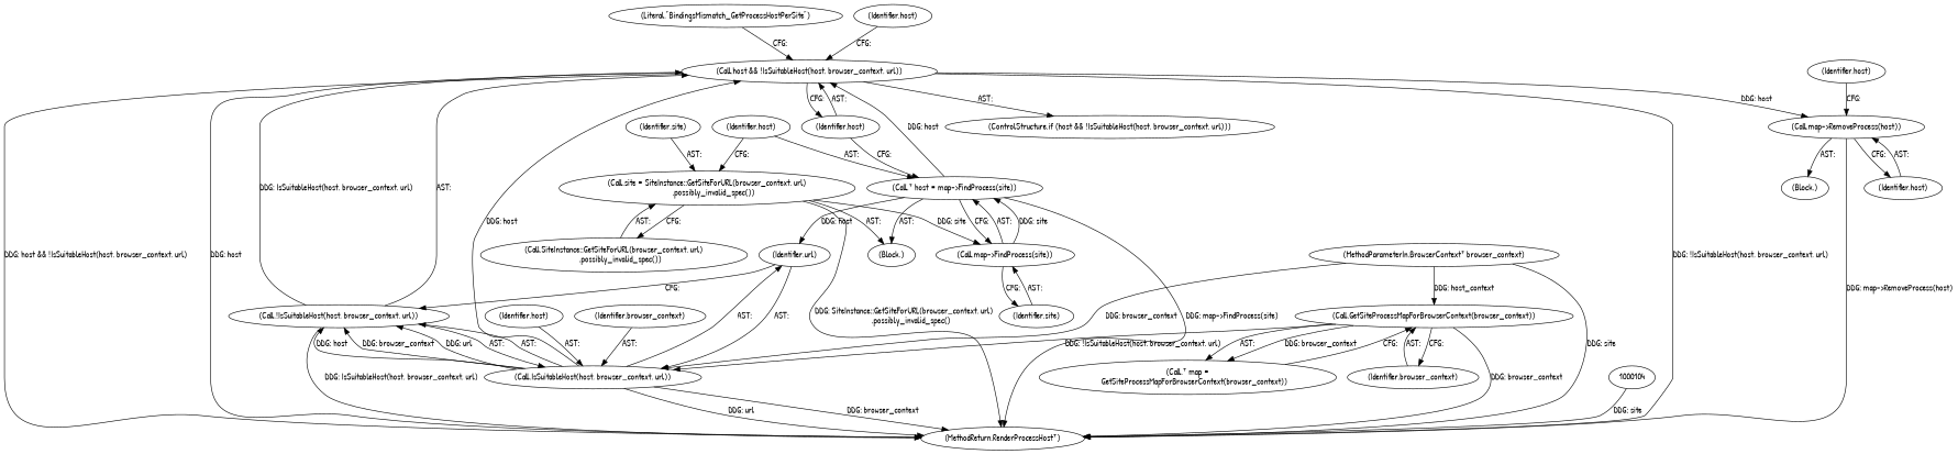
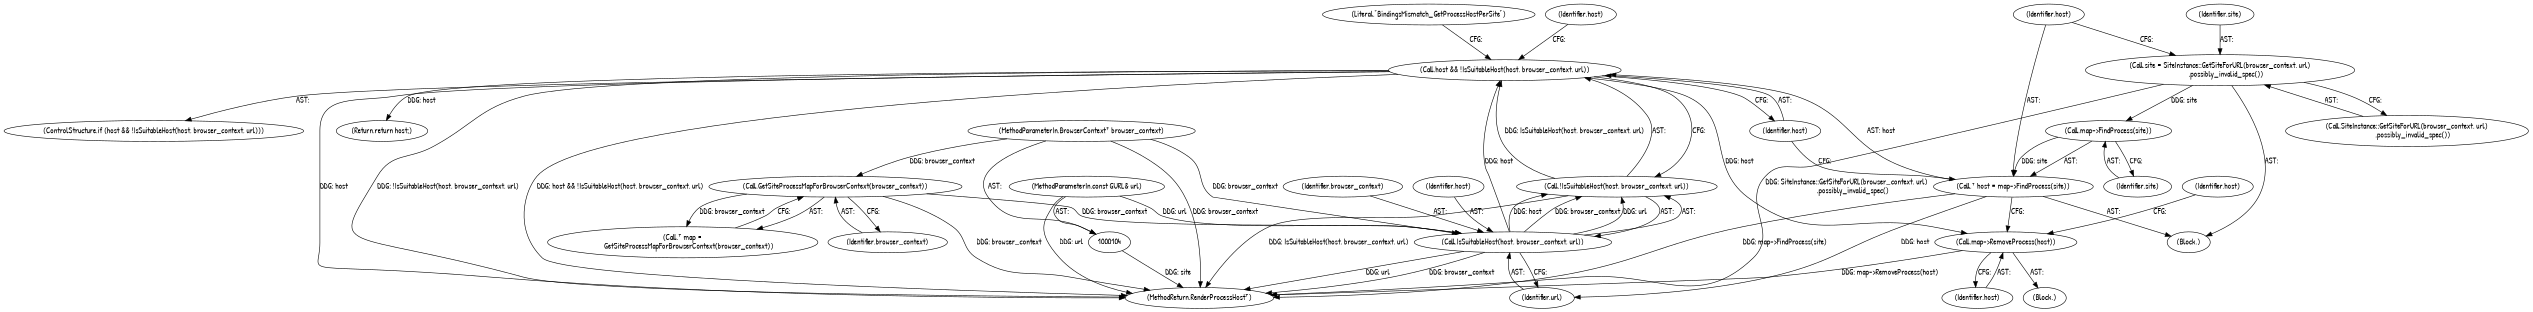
  digraph {
    fontname="Patrick Hand"
    node [fontname="Patrick Hand"]
    edge [fontname="Patrick Hand"]
    n1 [label="(Call,map->RemoveProcess(host))"]
    n2 [label="(Identifier,host)"]
    n3 [label="(MethodReturn,RenderProcessHost*)"]
    n4 [label="(Block,)"]
    n5 [label="(Call,host && !IsSuitableHost(host, browser_context, url))"]
    n6 [label="(Call,!IsSuitableHost(host, browser_context, url))"]
    n7 [label="(Identifier,host)"]
    n8 [label="(ControlStructure,if (host && !IsSuitableHost(host, browser_context, url)))"]
+   n9 [label="(Return,return host;)"]
    n10 [label="(Call,IsSuitableHost(host, browser_context, url))"]
    n11 [label="(Call,* host = map->FindProcess(site))"]
    n12 [label="(Identifier,url)"]
    n13 [label="(Call,map->FindProcess(site))"]
    n14 [label="(Block,)"]
    n15 [label="(Identifier,site)"]
    n16 [label="(Call,site = SiteInstance::GetSiteForURL(browser_context, url)\n       .possibly_invalid_spec())"]
    n17 [label="(Call,SiteInstance::GetSiteForURL(browser_context, url)\n       .possibly_invalid_spec())"]
    n18 [label="(Call,GetSiteProcessMapForBrowserContext(browser_context))"]
    n19 [label="(Identifier,browser_context)"]
    n20 [label="(Call,* map =\n       GetSiteProcessMapForBrowserContext(browser_context))"]
    n21 [label="(MethodParameterIn,BrowserContext* browser_context)"]
    1000104
+   n23 [label="(MethodParameterIn,const GURL& url)"]
    n24 [label="(Identifier,host)"]
    n25 [label="(Identifier,host)"]
    n26 [label="(Literal,\"BindingsMismatch_GetProcessHostPerSite\")"]
    n27 [label="(Identifier,host)"]
    n28 [label="(Identifier,site)"]
    n29 [label="(Identifier,host)"]
    n30 [label="(Identifier,browser_context)"]
    n1 -> n2 [label="CFG: "]
    n1 -> n3 [label="DDG: map->RemoveProcess(host)"]
    n1 -> n4 [label="AST: "]
    n2 -> n1 [label="AST: "]
    n5 -> n1 [label="DDG: host"]
    n5 -> n3 [label="DDG: !IsSuitableHost(host, browser_context, url)"]
    n5 -> n3 [label="DDG: host && !IsSuitableHost(host, browser_context, url)"]
    n5 -> n3 [label="DDG: host"]
-   n12 -> n6 [label="CFG: "]
+   n5 -> n6 [label="CFG: "]
    n5 -> n7 [label="CFG: "]
    n5 -> n8 [label="AST: "]
+   n5 -> n9 [label="DDG: host"]
    n6 -> n3 [label="DDG: IsSuitableHost(host, browser_context, url)"]
    n6 -> n5 [label="AST: "]
    n6 -> n5 [label="DDG: IsSuitableHost(host, browser_context, url)"]
    n6 -> n10 [label="AST: "]
    n7 -> n5 [label="AST: "]
    n7 -> n11 [label="CFG: "]
    n10 -> n3 [label="DDG: url"]
    n10 -> n3 [label="DDG: browser_context"]
    n10 -> n5 [label="DDG: host"]
    n10 -> n6 [label="AST: "]
    n10 -> n6 [label="DDG: host"]
    n10 -> n6 [label="DDG: browser_context"]
    n10 -> n6 [label="DDG: url"]
-   n10 -> n12 [label="AST: "]
+   n10 -> n12 [label="CFG: "]
    n11 -> n3 [label="DDG: map->FindProcess(site)"]
-   n11 -> n5 [label="DDG: host"]
+   n11 -> n5 [label="AST: host"]
    n11 -> n12 [label="DDG: host"]
-   n11 -> n13 [label="CFG: "]
+   n11 -> n1 [label="CFG: "]
    n11 -> n14 [label="AST: "]
    n12 -> n10 [label="AST: "]
    n13 -> n11 [label="AST: "]
    n13 -> n11 [label="DDG: site"]
    n13 -> n15 [label="CFG: "]
    n15 -> n13 [label="AST: "]
    n16 -> n3 [label="DDG: SiteInstance::GetSiteForURL(browser_context, url)\n       .possibly_invalid_spec()"]
    n16 -> n13 [label="DDG: site"]
    n16 -> n14 [label="AST: "]
    n16 -> n17 [label="CFG: "]
    n17 -> n16 [label="AST: "]
    n18 -> n3 [label="DDG: browser_context"]
-   n18 -> n10 [label="DDG: !IsSuitableHost(host, browser_context, url)"]
+   n18 -> n10 [label="DDG: browser_context"]
    n18 -> n19 [label="CFG: "]
    n18 -> n20 [label="AST: "]
    n18 -> n20 [label="DDG: browser_context"]
    n19 -> n18 [label="AST: "]
    n20 -> n18 [label="CFG: "]
-   n21 -> n3 [label="DDG: site"]
+   n21 -> n3 [label="DDG: browser_context"]
    n21 -> n10 [label="DDG: browser_context"]
-   n21 -> n18 [label="DDG: host_context"]
+   n21 -> n18 [label="DDG: browser_context"]
+   n21 -> 1000104 [label="AST: "]
    1000104 -> n3 [label="DDG: site"]
+   n23 -> n3 [label="DDG: url"]
+   n23 -> n10 [label="DDG: url"]
+   n23 -> 1000104 [label="AST: "]
    n24 -> n10 [label="AST: "]
    n25 -> n1 [label="CFG: "]
    n26 -> n5 [label="CFG: "]
    n27 -> n11 [label="AST: "]
    n27 -> n16 [label="CFG: "]
    n28 -> n16 [label="AST: "]
    n29 -> n5 [label="CFG: "]
    n30 -> n10 [label="AST: "]
  }
